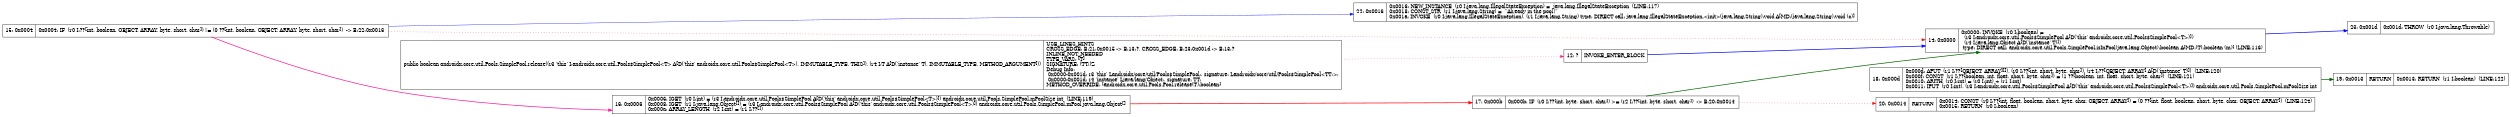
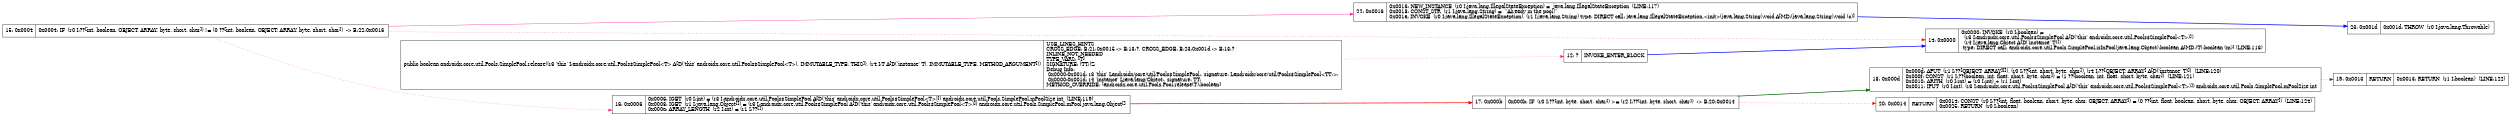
  digraph {
    rankdir=LR
    node [shape=record]
    edge [color=blue style=bold]
    n1 [label="{12\:\ ?|INVOKE_ENTER_BLOCK\l}"]
    n2 [label="{14\:\ 0x0000|0x0000: INVOKE  (r0 I:boolean) = \l  (r3 I:androidx.core.util.Pools$SimplePool A[D('this' androidx.core.util.Pools$SimplePool\<T\>)])\l  (r4 I:java.lang.Object A[D('instance' T)])\l type: DIRECT call: androidx.core.util.Pools.SimplePool.isInPool(java.lang.Object):boolean A[MD:(T):boolean (m)] (LINE:116)\l}"]
    n3 [label="{15\:\ 0x0004|0x0004: IF  (r0 I:??[int, boolean, OBJECT, ARRAY, byte, short, char]) != (0 ??[int, boolean, OBJECT, ARRAY, byte, short, char])  \-\> B:22:0x0016 \l}"]
    n4 [label="{16\:\ 0x0006|0x0006: IGET  (r0 I:int) = (r3 I:androidx.core.util.Pools$SimplePool A[D('this' androidx.core.util.Pools$SimplePool\<T\>)]) androidx.core.util.Pools.SimplePool.mPoolSize int  (LINE:119)\l0x0008: IGET  (r1 I:java.lang.Object[]) = (r3 I:androidx.core.util.Pools$SimplePool A[D('this' androidx.core.util.Pools$SimplePool\<T\>)]) androidx.core.util.Pools.SimplePool.mPool java.lang.Object[] \l0x000a: ARRAY_LENGTH  (r2 I:int) = (r1 I:??[]) \l}"]
    n5 [label="{22\:\ 0x0016|0x0016: NEW_INSTANCE  (r0 I:java.lang.IllegalStateException) =  java.lang.IllegalStateException  (LINE:117)\l0x0018: CONST_STR  (r1 I:java.lang.String) =  \"Already in the pool!\" \l0x001a: INVOKE  (r0 I:java.lang.IllegalStateException), (r1 I:java.lang.String) type: DIRECT call: java.lang.IllegalStateException.\<init\>(java.lang.String):void A[MD:(java.lang.String):void (c)]\l}"]
    n6 [label="{17\:\ 0x000b|0x000b: IF  (r0 I:??[int, byte, short, char]) \>= (r2 I:??[int, byte, short, char])  \-\> B:20:0x0014 \l}"]
    n7 [label="{23\:\ 0x001d|0x001d: THROW  (r0 I:java.lang.Throwable) \l}"]
    n8 [label="{18\:\ 0x000d|0x000d: APUT  (r1 I:??[OBJECT, ARRAY][]), (r0 I:??[int, short, byte, char]), (r4 I:??[OBJECT, ARRAY] A[D('instance' T)])  (LINE:120)\l0x000f: CONST  (r1 I:??[boolean, int, float, short, byte, char]) = (1 ??[boolean, int, float, short, byte, char])  (LINE:121)\l0x0010: ARITH  (r0 I:int) = (r0 I:int) + (r1 I:int) \l0x0011: IPUT  (r0 I:int), (r3 I:androidx.core.util.Pools$SimplePool A[D('this' androidx.core.util.Pools$SimplePool\<T\>)]) androidx.core.util.Pools.SimplePool.mPoolSize int \l}"]
-   n9 [label="{20\:\ 0x0014|RETURN\l|0x0014: CONST  (r0 I:??[int, float, boolean, short, byte, char, OBJECT, ARRAY]) = (0 ??[int, float, boolean, short, byte, char, OBJECT, ARRAY])  (LINE:124)\l0x0015: RETURN  (r0 I:boolean) \l}"]
+   n9 [label="{20\:\ 0x0014|RETURN\l|0x0014: CONST  (r0 I:??[int, float, boolean, short, byte, char, OBJECT, ARRAY]) = (0 ??[int, float, boolean, short, byte, char, OBJECT, ARRAY])  (LINE:124)\l0x0025: RETURN  (r0 I:boolean) \l}"]
    n10 [label="{19\:\ 0x0013|RETURN\l|0x0013: RETURN  (r1 I:boolean)  (LINE:122)\l}"]
    n11 [label="{public boolean androidx.core.util.Pools.SimplePool.release((r3 'this' I:androidx.core.util.Pools$SimplePool\<T\> A[D('this' androidx.core.util.Pools$SimplePool\<T\>), IMMUTABLE_TYPE, THIS]), (r4 I:T A[D('instance' T), IMMUTABLE_TYPE, METHOD_ARGUMENT]))  | USE_LINES_HINTS\lCROSS_EDGE: B:21:0x0015 \-\> B:13:?, CROSS_EDGE: B:23:0x001d \-\> B:13:?\lINLINE_NOT_NEEDED\lTYPE_VARS: [T]\lSIGNATURE: (TT;)Z\lDebug Info:\l  0x0000\-0x001d: r3 'this' Landroidx\/core\/util\/Pools$SimplePool;, signature: Landroidx\/core\/util\/Pools$SimplePool\<TT;\>;\l  0x0000\-0x001d: r4 'instance' Ljava\/lang\/Object;, signature: TT;\lMETHOD_OVERRIDE: [androidx.core.util.Pools.Pool.release(T):boolean]\l}"]
    n1 -> n2
    n3 -> n2 [color=red style=dotted]
-   n3 -> n4 [color=deeppink]
-   n3 -> n5 [style=solid]
+   n3 -> n4 [color=deeppink style=dotted]
+   n3 -> n5 [color=deeppink style=solid]
    n4 -> n6 [color=red]
-   n2 -> n7
-   n6 -> n2 [color=darkgreen]
+   n5 -> n7
+   n6 -> n8 [color=darkgreen]
    n6 -> n9 [color=red style=dotted]
-   n8 -> n10 [color=darkgreen]
+   n8 -> n10 [color=darkgreen style=dotted]
    n11 -> n1 [color=deeppink style=dotted]
  }
